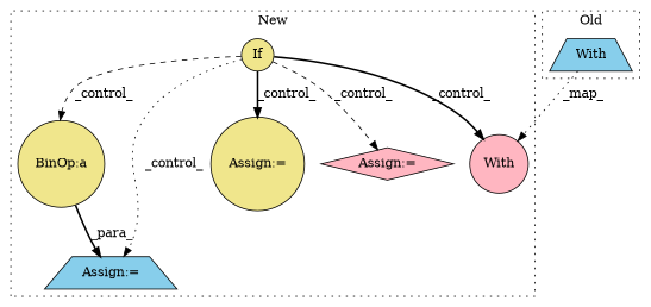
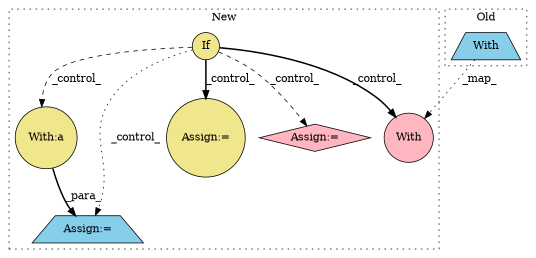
  digraph {
    node [a=68 l=4 shape=circle style=filled fillcolor=khaki]
    edge [style=bold]
    n1 [a=39 l="5,32" label=With s="8470,8480" fillcolor=lightpink]
    n2 [a=96 l="3,73" label=If s="8174,8192"]
-   n3 [a=82 l=3 label="BinOp:a" s=8593]
+   n3 [a=82 l=3 label="With:a" s=8593]
    n4 [label="Assign:=" s=8575 shape=trapezium fillcolor=skyblue]
    n5 [label="Assign:=" s=8833]
    n6 [label="Assign:=" s=8694 shape=diamond fillcolor=lightpink]
    n7 [a=39 l="5,28" label=With s="8224,8234" shape=trapezium fillcolor=skyblue]
    subgraph cluster_1 {
      label=New
      style=dotted
      n1
      n2
      n3
      n4
      n5
      n6
    }
    subgraph cluster_2 {
      label=Old
      style=dotted
      n7
    }
    n2 -> n1 [label=_control_]
    n2 -> n3 [label=_control_ style=dashed]
    n2 -> n4 [label=_control_ style=dotted]
    n2 -> n5 [label=_control_]
    n2 -> n6 [label=_control_ style=dashed]
    n3 -> n4 [label=_para_]
    n7 -> n1 [label=_map_ style=dotted]
  }
